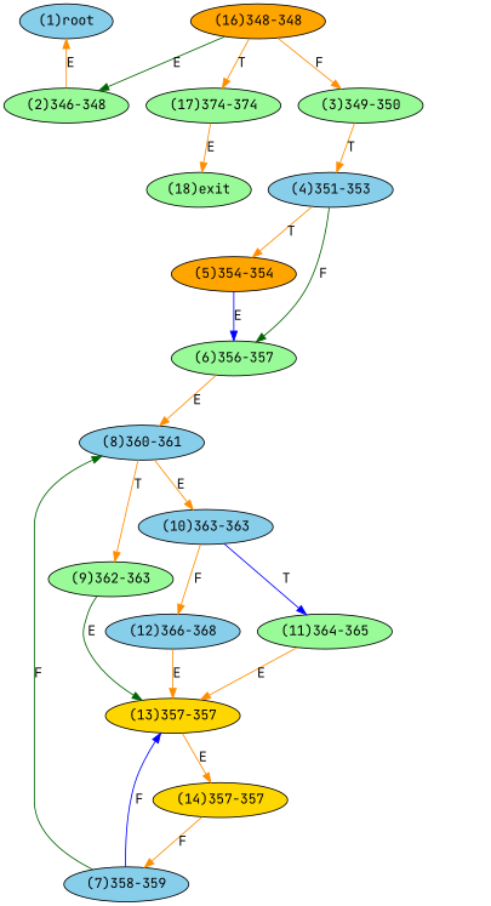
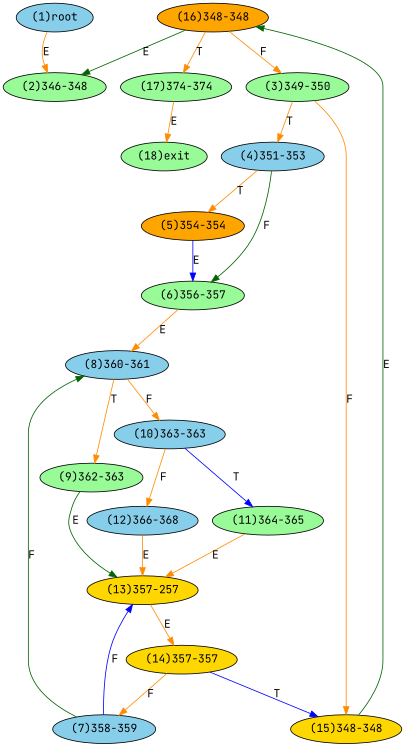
  digraph {
    fontname="JetBrains Mono"
    node [fillcolor=palegreen fontname="JetBrains Mono" style=filled]
    edge [color=darkorange fontname="JetBrains Mono"]
    n1 [fillcolor=skyblue label="(1)root"]
    n2 [label="(2)346-348"]
    n3 [fillcolor=orange label="(16)348-348"]
    n4 [label="(3)349-350"]
    n5 [label="(17)374-374"]
    n6 [fillcolor=skyblue label="(4)351-353"]
+   n7 [fillcolor=gold label="(15)348-348"]
    n8 [fillcolor=orange label="(5)354-354"]
    n9 [label="(6)356-357"]
    n10 [fillcolor=skyblue label="(8)360-361"]
    n11 [fillcolor=gold label="(14)357-357"]
    n12 [fillcolor=skyblue label="(7)358-359"]
-   n13 [fillcolor=gold label="(13)357-357"]
+   n13 [fillcolor=gold label="(13)357-257"]
    n14 [label="(9)362-363"]
    n15 [fillcolor=skyblue label="(10)363-363"]
    n16 [label="(11)364-365"]
    n17 [fillcolor=skyblue label="(12)366-368"]
    n18 [label="(18)exit"]
-   n2 -> n1 [label=E]
+   n1 -> n2 [label=E]
    n3 -> n2 [color=darkgreen label=E]
    n3 -> n4 [label=F]
    n3 -> n5 [label=T]
    n4 -> n6 [label=T]
+   n4 -> n7 [label=F]
    n5 -> n18 [label=E]
    n6 -> n8 [label=T]
    n6 -> n9 [color=darkgreen label=F]
+   n7 -> n3 [color=darkgreen label=E]
    n8 -> n9 [color=blue label=E]
    n9 -> n10 [label=E]
    n10 -> n14 [label=T]
-   n10 -> n15 [label=E]
+   n10 -> n15 [label=F]
+   n11 -> n7 [color=blue label=T]
    n11 -> n12 [label=F]
    n12 -> n10 [color=darkgreen label=F]
    n12 -> n13 [color=blue label=F]
    n13 -> n11 [label=E]
    n14 -> n13 [color=darkgreen label=E]
    n15 -> n16 [color=blue label=T]
    n15 -> n17 [label=F]
    n16 -> n13 [label=E]
    n17 -> n13 [label=E]
  }
